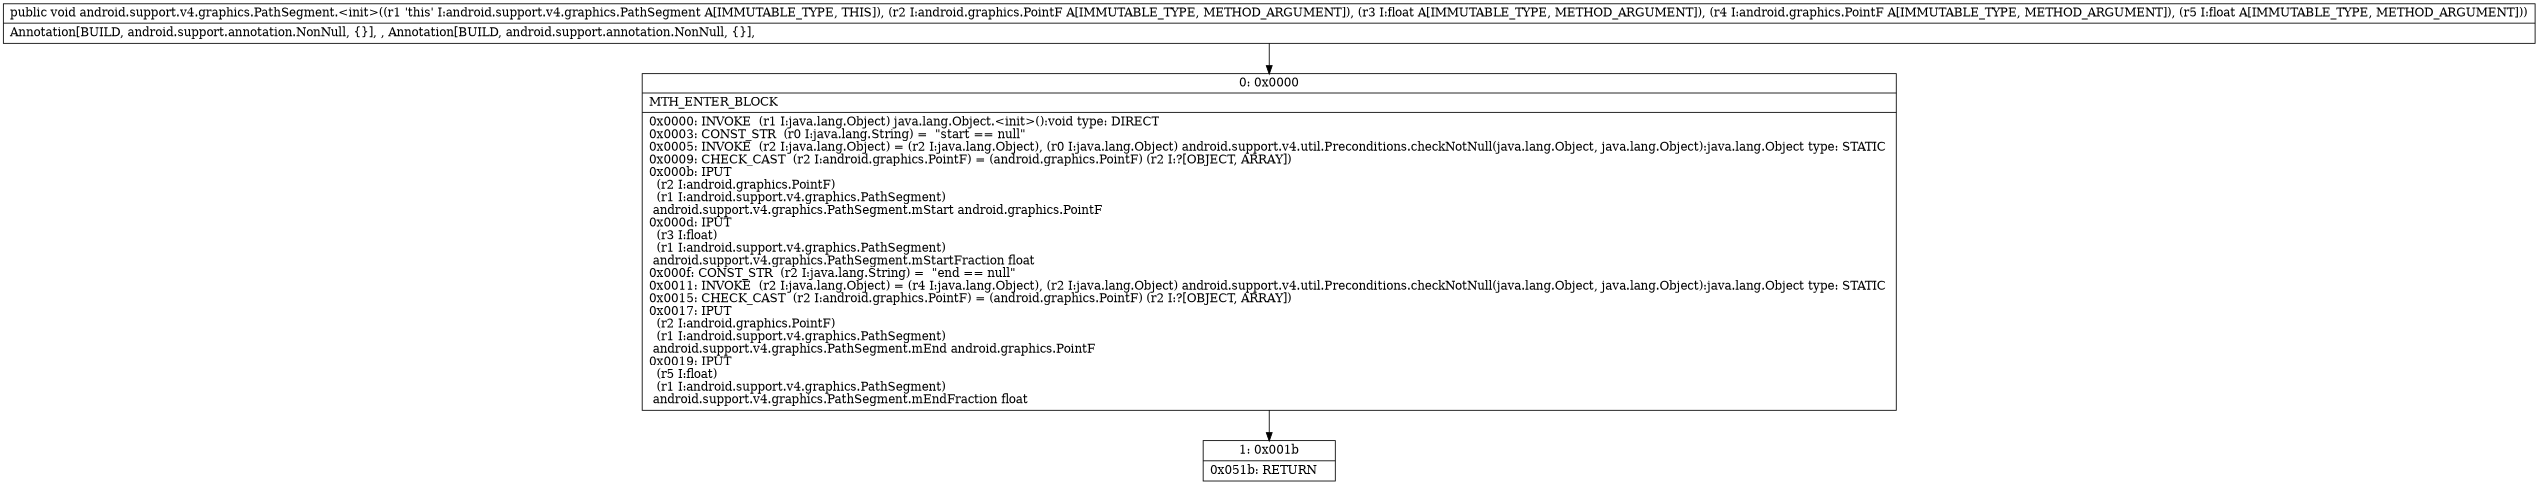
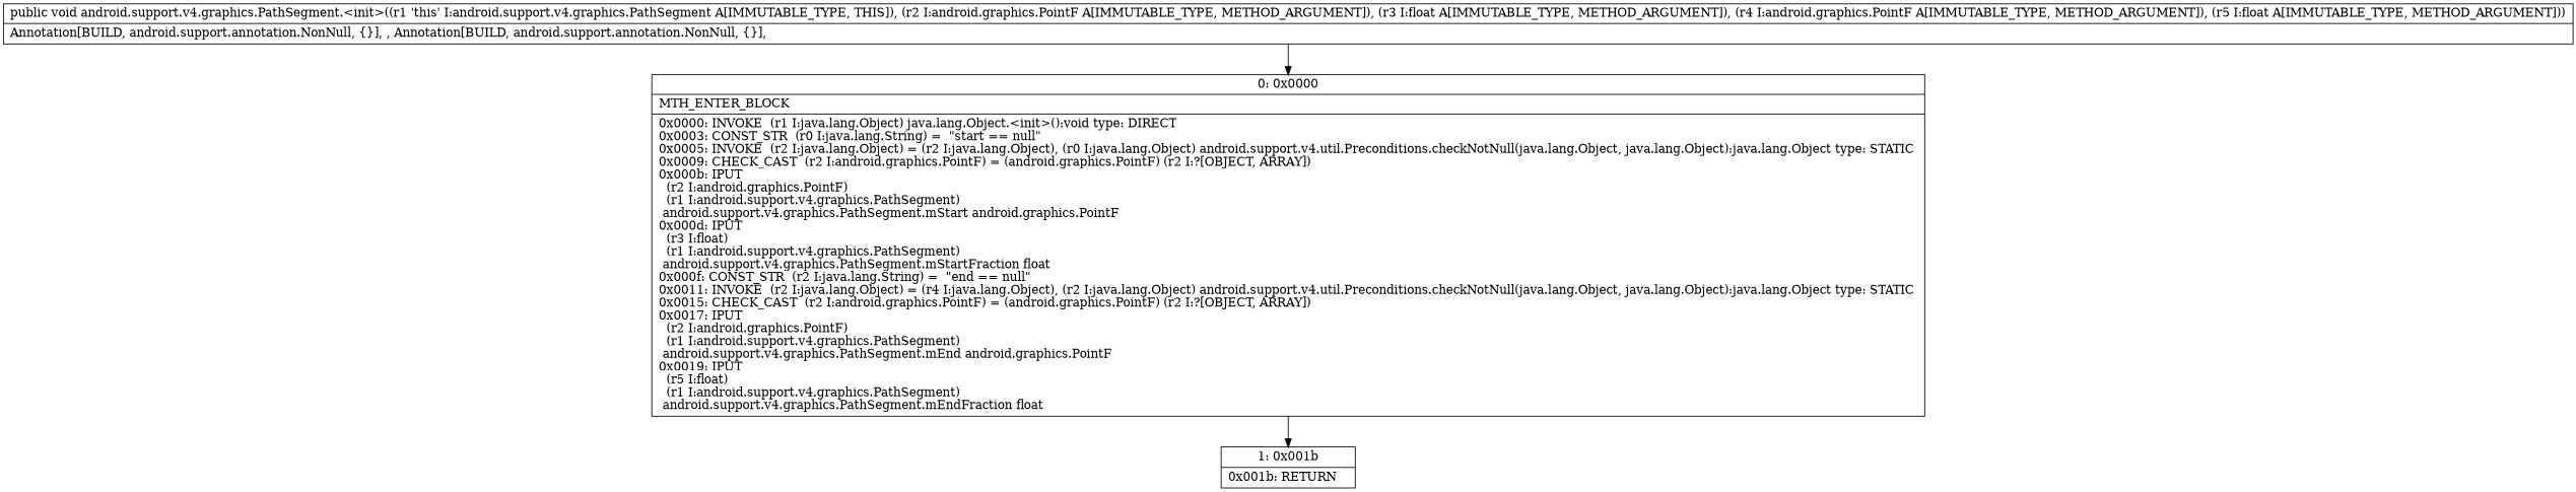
  digraph {
    node [shape=record]
    n1 [label="{0\:\ 0x0000|MTH_ENTER_BLOCK\l|0x0000: INVOKE  (r1 I:java.lang.Object) java.lang.Object.\<init\>():void type: DIRECT \l0x0003: CONST_STR  (r0 I:java.lang.String) =  \"start == null\" \l0x0005: INVOKE  (r2 I:java.lang.Object) = (r2 I:java.lang.Object), (r0 I:java.lang.Object) android.support.v4.util.Preconditions.checkNotNull(java.lang.Object, java.lang.Object):java.lang.Object type: STATIC \l0x0009: CHECK_CAST  (r2 I:android.graphics.PointF) = (android.graphics.PointF) (r2 I:?[OBJECT, ARRAY]) \l0x000b: IPUT  \l  (r2 I:android.graphics.PointF)\l  (r1 I:android.support.v4.graphics.PathSegment)\l android.support.v4.graphics.PathSegment.mStart android.graphics.PointF \l0x000d: IPUT  \l  (r3 I:float)\l  (r1 I:android.support.v4.graphics.PathSegment)\l android.support.v4.graphics.PathSegment.mStartFraction float \l0x000f: CONST_STR  (r2 I:java.lang.String) =  \"end == null\" \l0x0011: INVOKE  (r2 I:java.lang.Object) = (r4 I:java.lang.Object), (r2 I:java.lang.Object) android.support.v4.util.Preconditions.checkNotNull(java.lang.Object, java.lang.Object):java.lang.Object type: STATIC \l0x0015: CHECK_CAST  (r2 I:android.graphics.PointF) = (android.graphics.PointF) (r2 I:?[OBJECT, ARRAY]) \l0x0017: IPUT  \l  (r2 I:android.graphics.PointF)\l  (r1 I:android.support.v4.graphics.PathSegment)\l android.support.v4.graphics.PathSegment.mEnd android.graphics.PointF \l0x0019: IPUT  \l  (r5 I:float)\l  (r1 I:android.support.v4.graphics.PathSegment)\l android.support.v4.graphics.PathSegment.mEndFraction float \l}"]
-   n2 [label="{1\:\ 0x001b|0x051b: RETURN   \l}"]
+   n2 [label="{1\:\ 0x001b|0x001b: RETURN   \l}"]
    n3 [label="{public void android.support.v4.graphics.PathSegment.\<init\>((r1 'this' I:android.support.v4.graphics.PathSegment A[IMMUTABLE_TYPE, THIS]), (r2 I:android.graphics.PointF A[IMMUTABLE_TYPE, METHOD_ARGUMENT]), (r3 I:float A[IMMUTABLE_TYPE, METHOD_ARGUMENT]), (r4 I:android.graphics.PointF A[IMMUTABLE_TYPE, METHOD_ARGUMENT]), (r5 I:float A[IMMUTABLE_TYPE, METHOD_ARGUMENT]))  | Annotation[BUILD, android.support.annotation.NonNull, \{\}], , Annotation[BUILD, android.support.annotation.NonNull, \{\}], \l}"]
    n1 -> n2
    n3 -> n1
  }
